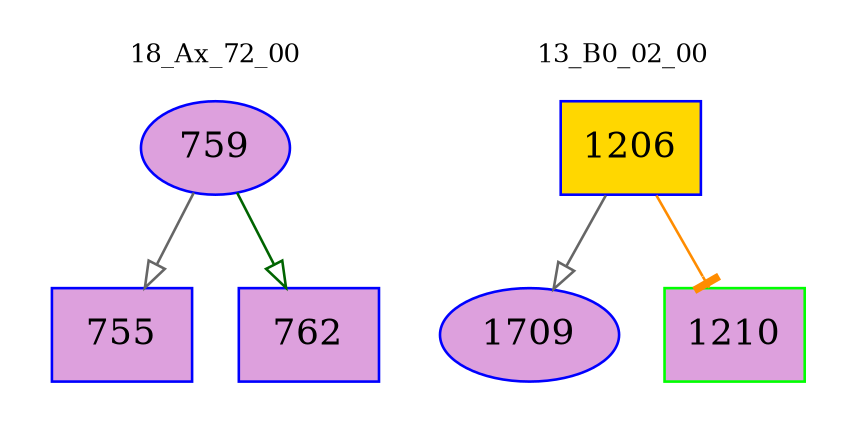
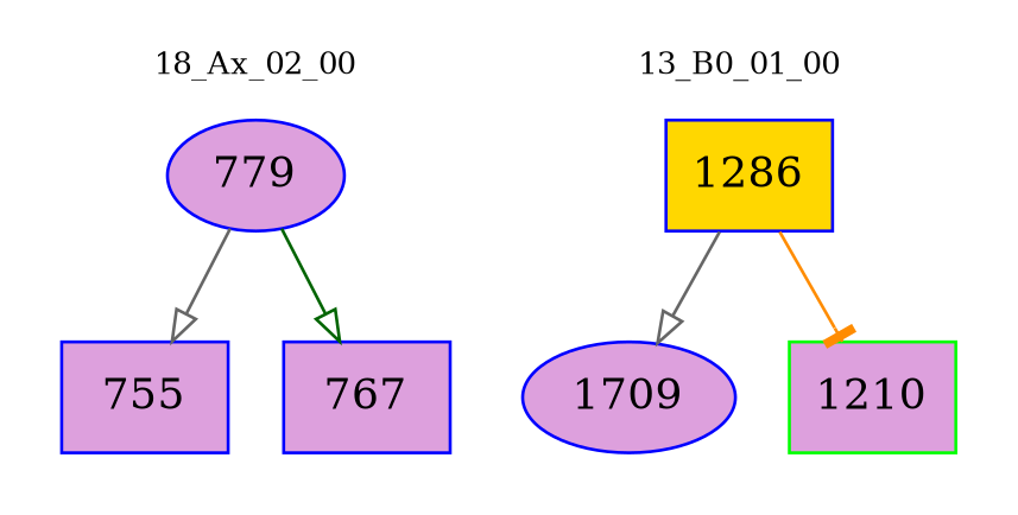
  digraph {
    node [color=blue fillcolor=plum shape=box style=filled]
    edge [arrowhead=onormal color=gray40]
-   n1 [label=759 shape=ellipse]
+   n1 [label=779 shape=ellipse]
    n2 [label=755]
-   n3 [label=762]
-   n4 [fillcolor=gold label=1206]
+   n3 [label=767]
+   n4 [fillcolor=gold label=1286]
    n5 [label=1709 shape=ellipse]
    n6 [color=green label=1210]
    subgraph cluster_1 {
      color=white
      fontsize=10
-     label="18_Ax_72_00"
+     label="18_Ax_02_00"
      n1
      n2
      n3
    }
    subgraph cluster_2 {
      color=white
      fontsize=10
-     label="13_B0_02_00"
+     label="13_B0_01_00"
      n4
      n5
      n6
    }
    n1 -> n2
    n1 -> n3 [color=darkgreen]
    n4 -> n5
    n4 -> n6 [arrowhead=tee color=darkorange]
  }
